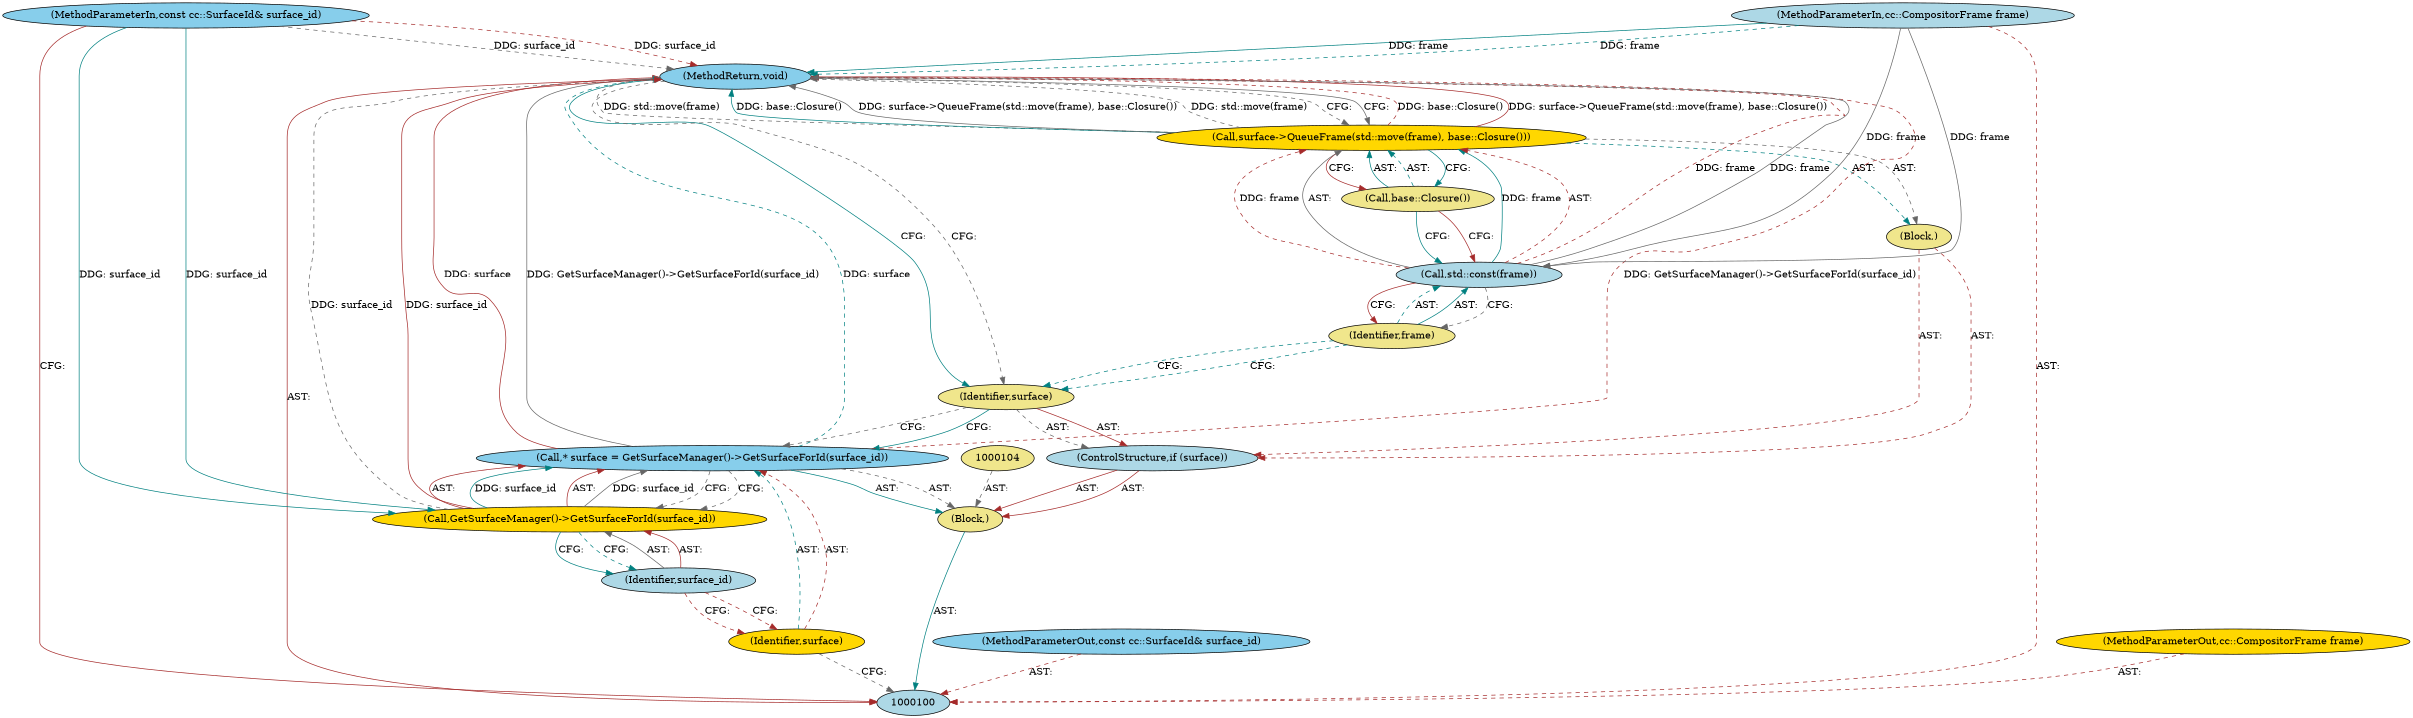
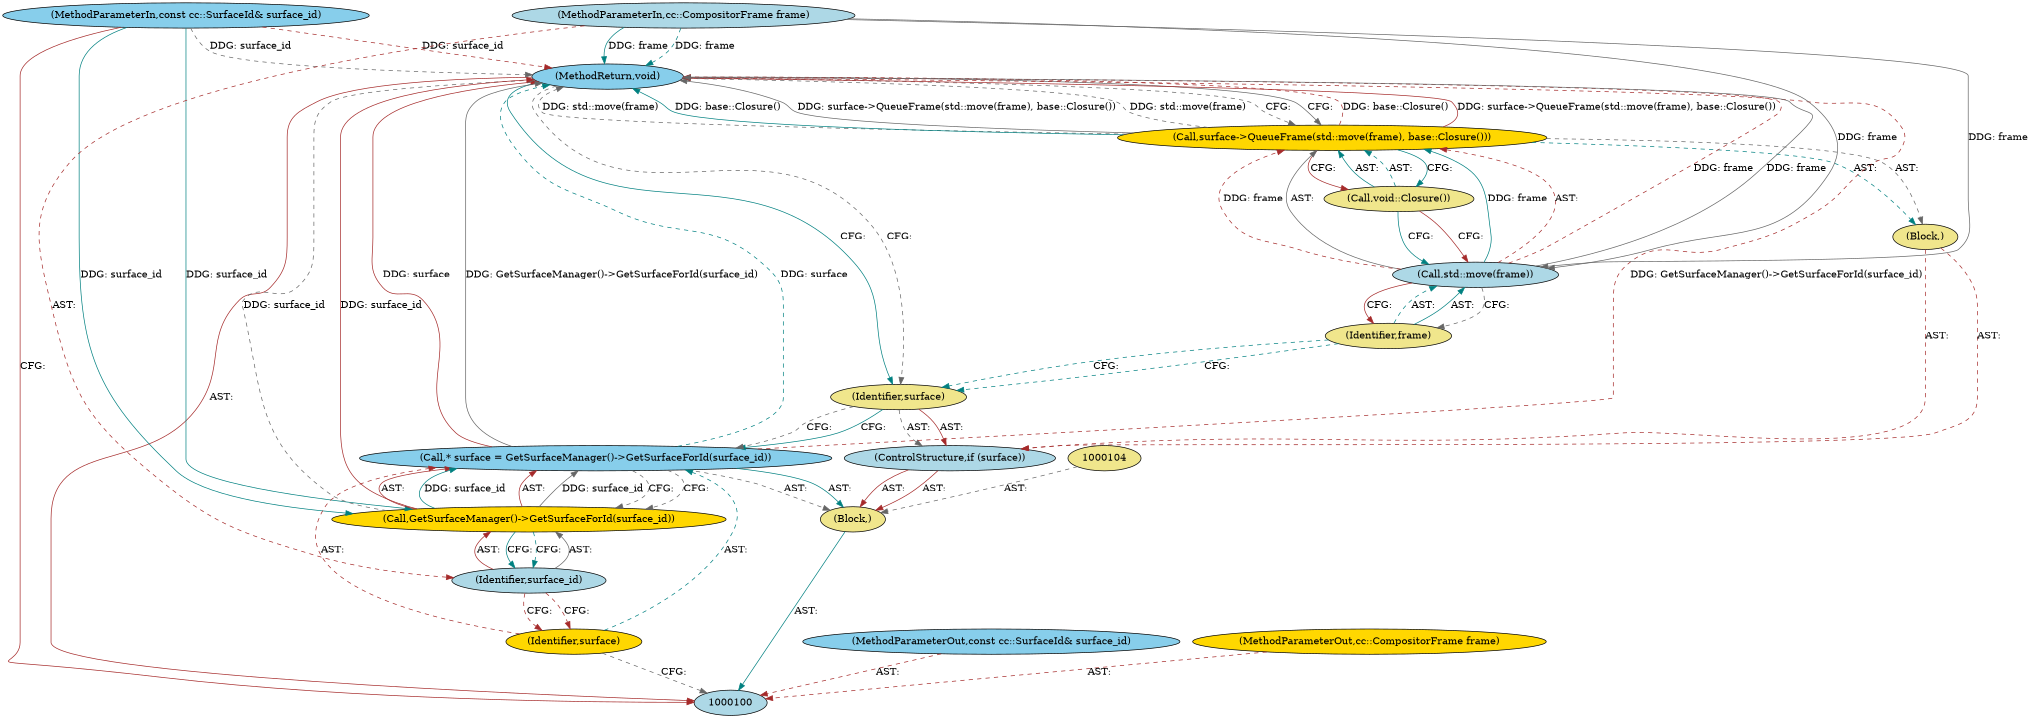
  digraph {
    node [fillcolor=khaki style=filled]
    edge [color=brown style=solid]
    n1 [fillcolor=skyblue label="(MethodReturn,void)"]
    n2 [label="(Identifier,surface)"]
    n3 [fillcolor=gold label="(Call,surface->QueueFrame(std::move(frame), base::Closure()))"]
    1000100 [fillcolor=lightblue]
    n5 [fillcolor=skyblue label="(Call,* surface = GetSurfaceManager()->GetSurfaceForId(surface_id))"]
    n6 [fillcolor=lightblue label="(ControlStructure,if (surface))"]
    n7 [label="(Block,)"]
-   n8 [label="(Call,base::Closure())"]
+   n8 [label="(Call,void::Closure())"]
    n9 [fillcolor=skyblue label="(MethodParameterIn,const cc::SurfaceId& surface_id)"]
    n10 [fillcolor=gold label="(Call,GetSurfaceManager()->GetSurfaceForId(surface_id))"]
    n11 [fillcolor=lightblue label="(Identifier,surface_id)"]
    n12 [fillcolor=skyblue label="(MethodParameterOut,const cc::SurfaceId& surface_id)"]
    n13 [label="(Block,)"]
    n14 [fillcolor=lightblue label="(MethodParameterIn,cc::CompositorFrame frame)"]
-   n15 [fillcolor=lightblue label="(Call,std::const(frame))"]
+   n15 [fillcolor=lightblue label="(Call,std::move(frame))"]
    n16 [label="(Identifier,frame)"]
    n17 [fillcolor=gold label="(MethodParameterOut,cc::CompositorFrame frame)"]
    n18 [fillcolor=gold label="(Identifier,surface)"]
    1000104
    n1 -> n2 [color=teal label="CFG: "]
    n1 -> n2 [color=gray40 label="CFG: " style=dashed]
    n1 -> n3 [color=gray40 label="CFG: " style=dashed]
    n1 -> n3 [color=gray40 label="CFG: "]
    n1 -> 1000100 [label="AST: "]
    n2 -> n5 [color=teal label="CFG: "]
    n2 -> n5 [color=gray40 label="CFG: " style=dashed]
    n2 -> n6 [color=gray40 label="AST: " style=dashed]
    n2 -> n6 [label="AST: "]
    n3 -> n1 [label="DDG: base::Closure()" style=dashed]
    n3 -> n1 [label="DDG: surface->QueueFrame(std::move(frame), base::Closure())"]
    n3 -> n1 [color=gray40 label="DDG: std::move(frame)" style=dashed]
    n3 -> n1 [color=teal label="DDG: base::Closure()"]
    n3 -> n1 [color=gray40 label="DDG: surface->QueueFrame(std::move(frame), base::Closure())"]
    n3 -> n1 [color=gray40 label="DDG: std::move(frame)" style=dashed]
    n3 -> n7 [color=teal label="AST: " style=dashed]
    n3 -> n7 [color=gray40 label="AST: " style=dashed]
    n3 -> n8 [color=teal label="CFG: "]
    n3 -> n8 [label="CFG: "]
    n5 -> n1 [label="DDG: GetSurfaceManager()->GetSurfaceForId(surface_id)" style=dashed]
    n5 -> n1 [label="DDG: surface"]
    n5 -> n1 [color=gray40 label="DDG: GetSurfaceManager()->GetSurfaceForId(surface_id)"]
    n5 -> n1 [color=teal label="DDG: surface" style=dashed]
    n5 -> n10 [color=gray40 label="CFG: " style=dashed]
    n5 -> n10 [color=gray40 label="CFG: " style=dashed]
    n5 -> n13 [color=gray40 label="AST: " style=dashed]
    n5 -> n13 [color=teal label="AST: "]
    n6 -> n13 [label="AST: "]
    n6 -> n13 [label="AST: "]
    n7 -> n6 [label="AST: " style=dashed]
    n7 -> n6 [label="AST: " style=dashed]
    n8 -> n3 [color=teal label="AST: "]
    n8 -> n3 [color=teal label="AST: " style=dashed]
    n8 -> n15 [color=teal label="CFG: "]
    n8 -> n15 [label="CFG: "]
    n9 -> n1 [color=gray40 label="DDG: surface_id" style=dashed]
    n9 -> n1 [label="DDG: surface_id" style=dashed]
    n9 -> 1000100 [label="CFG: "]
    n9 -> n10 [color=teal label="DDG: surface_id"]
    n9 -> n10 [color=teal label="DDG: surface_id"]
    n10 -> n1 [color=gray40 label="DDG: surface_id" style=dashed]
    n10 -> n1 [label="DDG: surface_id"]
    n10 -> n5 [label="AST: "]
    n10 -> n5 [color=teal label="DDG: surface_id"]
    n10 -> n5 [label="AST: "]
    n10 -> n5 [color=gray40 label="DDG: surface_id"]
    n10 -> n11 [color=teal label="CFG: "]
    n10 -> n11 [color=teal label="CFG: " style=dashed]
    n11 -> n10 [color=gray40 label="AST: "]
    n11 -> n10 [label="AST: "]
    n11 -> n18 [label="CFG: " style=dashed]
    n11 -> n18 [label="CFG: " style=dashed]
    n12 -> 1000100 [label="AST: " style=dashed]
    n13 -> 1000100 [color=teal label="AST: "]
    n14 -> n1 [color=teal label="DDG: frame"]
    n14 -> n1 [color=teal label="DDG: frame" style=dashed]
-   n14 -> 1000100 [label="AST: " style=dashed]
+   n14 -> n11 [label="AST: " style=dashed]
    n14 -> n15 [color=gray40 label="DDG: frame"]
    n14 -> n15 [color=gray40 label="DDG: frame"]
    n15 -> n1 [label="DDG: frame" style=dashed]
    n15 -> n1 [color=gray40 label="DDG: frame"]
    n15 -> n3 [color=gray40 label="AST: "]
    n15 -> n3 [color=teal label="DDG: frame"]
    n15 -> n3 [label="AST: " style=dashed]
    n15 -> n3 [label="DDG: frame" style=dashed]
    n15 -> n16 [color=gray40 label="CFG: " style=dashed]
    n15 -> n16 [label="CFG: "]
    n16 -> n2 [color=teal label="CFG: " style=dashed]
    n16 -> n2 [color=teal label="CFG: " style=dashed]
    n16 -> n15 [color=teal label="AST: " style=dashed]
    n16 -> n15 [color=teal label="AST: "]
    n17 -> 1000100 [label="AST: " style=dashed]
    n18 -> 1000100 [color=gray40 label="CFG: " style=dashed]
    n18 -> n5 [color=teal label="AST: " style=dashed]
    n18 -> n5 [label="AST: " style=dashed]
    1000104 -> n13 [color=gray40 label="AST: " style=dashed]
  }
